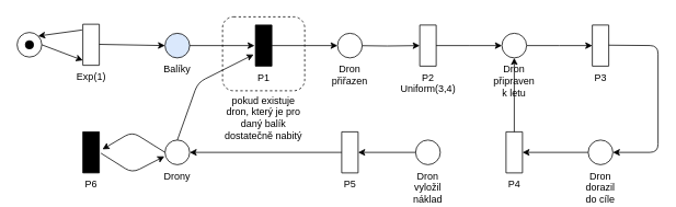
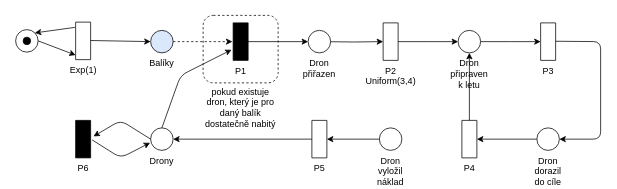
  <mxCell id="0" />
  <mxCell id="1" parent="0" />
  <mxCell id="2" value="&lt;span&gt;pokud existuje dron, který je pro daný balík dostatečně nabitý&lt;/span&gt;" style="rounded=1;whiteSpace=wrap;html=1;labelBackgroundColor=none;fontColor=#000000;fillColor=none;dashed=1;glass=0;shadow=0;sketch=0;labelPosition=center;verticalLabelPosition=bottom;align=center;verticalAlign=top;spacing=0;" vertex="1" parent="1"><mxGeometry x="270" y="20" width="100" height="90" as="geometry" /></mxCell>
  <mxCell id="3" value="Exp(1)" style="verticalLabelPosition=bottom;verticalAlign=top;html=1;shape=mxgraph.basic.rect;fillColor2=none;strokeWidth=1;size=20;indent=5;labelPosition=center;align=center;" vertex="1" parent="1"><mxGeometry x="100" y="29" width="20" height="50" as="geometry" /></mxCell>
  <mxCell id="4" value="Balíky" style="ellipse;whiteSpace=wrap;html=1;aspect=fixed;labelPosition=center;verticalLabelPosition=bottom;align=center;verticalAlign=top;fillColor=#dae8fc;" vertex="1" parent="1"><mxGeometry x="200" y="40" width="30" height="30" as="geometry" /></mxCell>
  <mxCell id="5" value="" style="endArrow=classic;html=1;entryX=0;entryY=0.5;entryDx=0;entryDy=0;" edge="1" parent="1" target="4"><mxGeometry width="50" height="50" relative="1" as="geometry"><mxPoint x="120" y="53.5" as="sourcePoint" /><mxPoint x="200" y="98" as="targetPoint" /><Array as="points" /></mxGeometry></mxCell>
  <mxCell id="6" value="" style="ellipse;whiteSpace=wrap;html=1;aspect=fixed;labelPosition=center;verticalLabelPosition=bottom;align=center;verticalAlign=top;" vertex="1" parent="1"><mxGeometry x="20" y="39" width="30" height="30" as="geometry" /></mxCell>
  <mxCell id="7" value="" style="endArrow=classic;html=1;fontColor=#000000;exitX=1;exitY=0.5;exitDx=0;exitDy=0;" edge="1" parent="1" source="6"><mxGeometry width="50" height="50" relative="1" as="geometry"><mxPoint x="50" y="113" as="sourcePoint" /><mxPoint x="100" y="73" as="targetPoint" /></mxGeometry></mxCell>
  <mxCell id="8" value="" style="endArrow=classic;html=1;fontColor=#000000;entryX=1;entryY=0;entryDx=0;entryDy=0;exitX=-0.05;exitY=0.14;exitDx=0;exitDy=0;exitPerimeter=0;" edge="1" parent="1" source="3" target="6"><mxGeometry width="50" height="50" relative="1" as="geometry"><mxPoint x="70" y="-41" as="sourcePoint" /><mxPoint x="120" y="-91" as="targetPoint" /></mxGeometry></mxCell>
  <mxCell id="9" value="" style="ellipse;whiteSpace=wrap;html=1;aspect=fixed;fontColor=#000000;labelBackgroundColor=none;fillColor=#000000;" vertex="1" parent="1"><mxGeometry x="30" y="49" width="10" height="10" as="geometry" /></mxCell>
  <mxCell id="10" value="Drony" style="ellipse;whiteSpace=wrap;html=1;aspect=fixed;labelPosition=center;verticalLabelPosition=bottom;align=center;verticalAlign=top;" vertex="1" parent="1"><mxGeometry x="200" y="170" width="30" height="30" as="geometry" /></mxCell>
  <mxCell id="11" value="" style="edgeStyle=orthogonalEdgeStyle;rounded=0;orthogonalLoop=1;jettySize=auto;html=1;fontColor=#000000;" edge="1" parent="1" source="12"><mxGeometry relative="1" as="geometry"><mxPoint x="410" y="55" as="targetPoint" /></mxGeometry></mxCell>
  <mxCell id="12" value="P1" style="verticalLabelPosition=bottom;verticalAlign=top;html=1;shape=mxgraph.basic.rect;fillColor2=none;strokeWidth=1;size=20;indent=5;labelPosition=center;align=center;fillColor=#000000;" vertex="1" parent="1"><mxGeometry x="310" y="30" width="20" height="50" as="geometry" /></mxCell>
- <mxCell id="13" value="" style="endArrow=classic;html=1;fontColor=#000000;entryX=-0.05;entryY=0.5;entryDx=0;entryDy=0;entryPerimeter=0;exitX=1;exitY=0.5;exitDx=0;exitDy=0;" edge="1" parent="1" source="4" target="12"><mxGeometry width="50" height="50" relative="1" as="geometry"><mxPoint x="230" y="10" as="sourcePoint" /><mxPoint x="280" y="-40" as="targetPoint" /></mxGeometry></mxCell>
+ <mxCell id="13" value="" style="endArrow=classic;html=1;fontColor=#000000;entryX=-0.05;entryY=0.5;entryDx=0;entryDy=0;entryPerimeter=0;exitX=1;exitY=0.5;exitDx=0;exitDy=0;dashed=1;" edge="1" parent="1" source="4" target="12"><mxGeometry width="50" height="50" relative="1" as="geometry"><mxPoint x="230" y="10" as="sourcePoint" /><mxPoint x="280" y="-40" as="targetPoint" /></mxGeometry></mxCell>
  <mxCell id="14" value="" style="edgeStyle=orthogonalEdgeStyle;rounded=0;orthogonalLoop=1;jettySize=auto;html=1;fontColor=#000000;" edge="1" parent="1" target="16"><mxGeometry relative="1" as="geometry"><mxPoint x="430" y="55" as="sourcePoint" /></mxGeometry></mxCell>
  <mxCell id="15" value="" style="edgeStyle=orthogonalEdgeStyle;rounded=0;orthogonalLoop=1;jettySize=auto;html=1;fontColor=#000000;" edge="1" parent="1" source="16"><mxGeometry relative="1" as="geometry"><mxPoint x="610" y="55" as="targetPoint" /></mxGeometry></mxCell>
  <mxCell id="16" value="P2&lt;br&gt;Uniform(3,4)" style="verticalLabelPosition=bottom;verticalAlign=top;html=1;shape=mxgraph.basic.rect;fillColor2=none;strokeWidth=1;size=20;indent=5;labelPosition=center;align=center;fillColor=none;" vertex="1" parent="1"><mxGeometry x="510" y="30" width="20" height="50" as="geometry" /></mxCell>
  <mxCell id="17" value="Dron přiřazen" style="ellipse;whiteSpace=wrap;html=1;aspect=fixed;labelPosition=center;verticalLabelPosition=bottom;align=center;verticalAlign=top;" vertex="1" parent="1"><mxGeometry x="410" y="40" width="30" height="30" as="geometry" /></mxCell>
  <mxCell id="18" value="" style="edgeStyle=orthogonalEdgeStyle;rounded=0;orthogonalLoop=1;jettySize=auto;html=1;fontColor=#000000;" edge="1" parent="1" source="19"><mxGeometry relative="1" as="geometry"><mxPoint x="720" y="55" as="targetPoint" /></mxGeometry></mxCell>
  <mxCell id="19" value="Dron připraven k letu" style="ellipse;whiteSpace=wrap;html=1;aspect=fixed;labelPosition=center;verticalLabelPosition=bottom;align=center;verticalAlign=top;" vertex="1" parent="1"><mxGeometry x="610" y="40" width="30" height="30" as="geometry" /></mxCell>
  <mxCell id="20" value="P3" style="verticalLabelPosition=bottom;verticalAlign=top;html=1;shape=mxgraph.basic.rect;fillColor2=none;strokeWidth=1;size=20;indent=5;labelPosition=center;align=center;fillColor=none;" vertex="1" parent="1"><mxGeometry x="720" y="30" width="20" height="50" as="geometry" /></mxCell>
  <mxCell id="21" value="" style="edgeStyle=orthogonalEdgeStyle;rounded=0;orthogonalLoop=1;jettySize=auto;html=1;fontColor=#000000;" edge="1" parent="1" source="22" target="25"><mxGeometry relative="1" as="geometry" /></mxCell>
  <mxCell id="22" value="Dron dorazil do cíle" style="ellipse;whiteSpace=wrap;html=1;aspect=fixed;labelPosition=center;verticalLabelPosition=bottom;align=center;verticalAlign=top;" vertex="1" parent="1"><mxGeometry x="715" y="170" width="30" height="30" as="geometry" /></mxCell>
  <mxCell id="23" value="" style="endArrow=classic;html=1;fontColor=#000000;entryX=1;entryY=0.5;entryDx=0;entryDy=0;" edge="1" parent="1" target="22"><mxGeometry width="50" height="50" relative="1" as="geometry"><mxPoint x="740" y="54.5" as="sourcePoint" /><mxPoint x="800" y="200" as="targetPoint" /><Array as="points"><mxPoint x="800" y="55" /><mxPoint x="800" y="185" /></Array></mxGeometry></mxCell>
  <mxCell id="24" value="" style="edgeStyle=orthogonalEdgeStyle;rounded=0;orthogonalLoop=1;jettySize=auto;html=1;fontColor=#000000;" edge="1" parent="1" source="25" target="19"><mxGeometry relative="1" as="geometry" /></mxCell>
  <mxCell id="25" value="P4" style="verticalLabelPosition=bottom;verticalAlign=top;html=1;shape=mxgraph.basic.rect;fillColor2=none;strokeWidth=1;size=20;indent=5;labelPosition=center;align=center;fillColor=none;" vertex="1" parent="1"><mxGeometry x="615" y="160" width="20" height="50" as="geometry" /></mxCell>
  <mxCell id="26" value="" style="edgeStyle=orthogonalEdgeStyle;rounded=0;orthogonalLoop=1;jettySize=auto;html=1;fontColor=#000000;" edge="1" parent="1" source="27" target="29"><mxGeometry relative="1" as="geometry" /></mxCell>
  <mxCell id="27" value="Dron vyložil náklad" style="ellipse;whiteSpace=wrap;html=1;aspect=fixed;labelPosition=center;verticalLabelPosition=bottom;align=center;verticalAlign=top;" vertex="1" parent="1"><mxGeometry x="505" y="170" width="30" height="30" as="geometry" /></mxCell>
  <mxCell id="28" style="edgeStyle=orthogonalEdgeStyle;rounded=0;orthogonalLoop=1;jettySize=auto;html=1;entryX=1;entryY=0.5;entryDx=0;entryDy=0;fontColor=#000000;" edge="1" parent="1" source="29" target="10"><mxGeometry relative="1" as="geometry" /></mxCell>
  <mxCell id="29" value="P5" style="verticalLabelPosition=bottom;verticalAlign=top;html=1;shape=mxgraph.basic.rect;fillColor2=none;strokeWidth=1;size=20;indent=5;labelPosition=center;align=center;fillColor=none;" vertex="1" parent="1"><mxGeometry x="415" y="160" width="20" height="50" as="geometry" /></mxCell>
  <mxCell id="30" value="" style="endArrow=classic;html=1;fontColor=#000000;exitX=0.5;exitY=0;exitDx=0;exitDy=0;entryX=-0.107;entryY=0.717;entryDx=0;entryDy=0;entryPerimeter=0;" edge="1" parent="1" source="10" target="12"><mxGeometry width="50" height="50" relative="1" as="geometry"><mxPoint x="210" y="170" as="sourcePoint" /><mxPoint x="312" y="72" as="targetPoint" /><Array as="points"><mxPoint x="240" y="100" /></Array></mxGeometry></mxCell>
  <mxCell id="31" value="P6" style="verticalLabelPosition=bottom;verticalAlign=top;html=1;shape=mxgraph.basic.rect;fillColor2=none;strokeWidth=1;size=20;indent=5;labelPosition=center;align=center;fillColor=#000000;" vertex="1" parent="1"><mxGeometry x="100" y="160" width="20" height="50" as="geometry" /></mxCell>
  <mxCell id="32" value="" style="endArrow=classic;html=1;fontColor=#000000;entryX=-0.024;entryY=0.662;entryDx=0;entryDy=0;exitX=1.1;exitY=0.52;exitDx=0;exitDy=0;exitPerimeter=0;entryPerimeter=0;" edge="1" parent="1" source="31" target="10"><mxGeometry width="50" height="50" relative="1" as="geometry"><mxPoint x="130" y="185" as="sourcePoint" /><mxPoint x="170" y="140" as="targetPoint" /><Array as="points"><mxPoint x="160" y="210" /></Array></mxGeometry></mxCell>
  <mxCell id="33" value="" style="endArrow=classic;html=1;fontColor=#000000;exitX=0;exitY=0.5;exitDx=0;exitDy=0;entryX=1.193;entryY=0.426;entryDx=0;entryDy=0;entryPerimeter=0;" edge="1" parent="1" source="10" target="31"><mxGeometry width="50" height="50" relative="1" as="geometry"><mxPoint x="190" y="140" as="sourcePoint" /><mxPoint x="122" y="185" as="targetPoint" /><Array as="points"><mxPoint x="160" y="160" /></Array></mxGeometry></mxCell>
